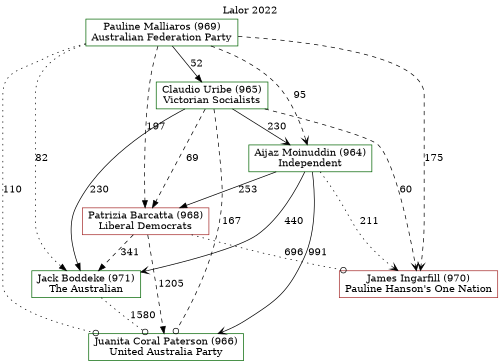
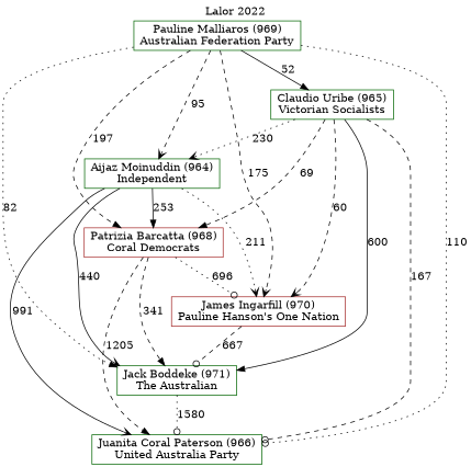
  digraph {
    label="Lalor 2022"
    labelloc=t
    mclimit=10
    node [color=darkgreen shape=box]
    edge [arrowhead=normal style=dashed]
    n1 [label="Juanita Coral Paterson (966)\nUnited Australia Party"]
    n2 [label="Jack Boddeke (971)\nThe Australian"]
    n3 [color=brown label="James Ingarfill (970)\nPauline Hanson's One Nation"]
-   n4 [color=brown label="Patrizia Barcatta (968)\nLiberal Democrats"]
+   n4 [color=brown label="Patrizia Barcatta (968)\nCoral Democrats"]
    n5 [label="Aijaz Moinuddin (964)\nIndependent"]
    n6 [label="Claudio Uribe (965)\nVictorian Socialists"]
    n7 [label="Pauline Malliaros (969)\nAustralian Federation Party"]
    n2 -> n1 [arrowhead=odot label=1580 style=dotted]
+   n3 -> n2 [arrowhead=odot label=667]
    n4 -> n1 [label=1205]
    n4 -> n2 [label=341]
    n4 -> n3 [arrowhead=odot label=696 style=dotted]
    n5 -> n1 [arrowhead=vee label=991 style=solid]
    n5 -> n2 [arrowhead=vee label=440 style=solid]
    n5 -> n3 [arrowhead=vee label=211 style=dotted]
    n5 -> n4 [label=253 style=solid]
    n6 -> n1 [arrowhead=odot label=167]
-   n6 -> n2 [label=230 style=solid]
+   n6 -> n2 [label=600 style=solid]
    n6 -> n3 [arrowhead=vee label=60]
    n6 -> n4 [label=69]
-   n6 -> n5 [arrowhead=vee label=230 style=solid]
+   n6 -> n5 [arrowhead=vee label=230 style=dotted]
    n7 -> n1 [arrowhead=odot label=110 style=dotted]
    n7 -> n2 [label=82 style=dotted]
    n7 -> n3 [arrowhead=vee label=175]
    n7 -> n4 [label=197]
    n7 -> n5 [arrowhead=vee label=95]
    n7 -> n6 [label=52 style=solid]
  }
